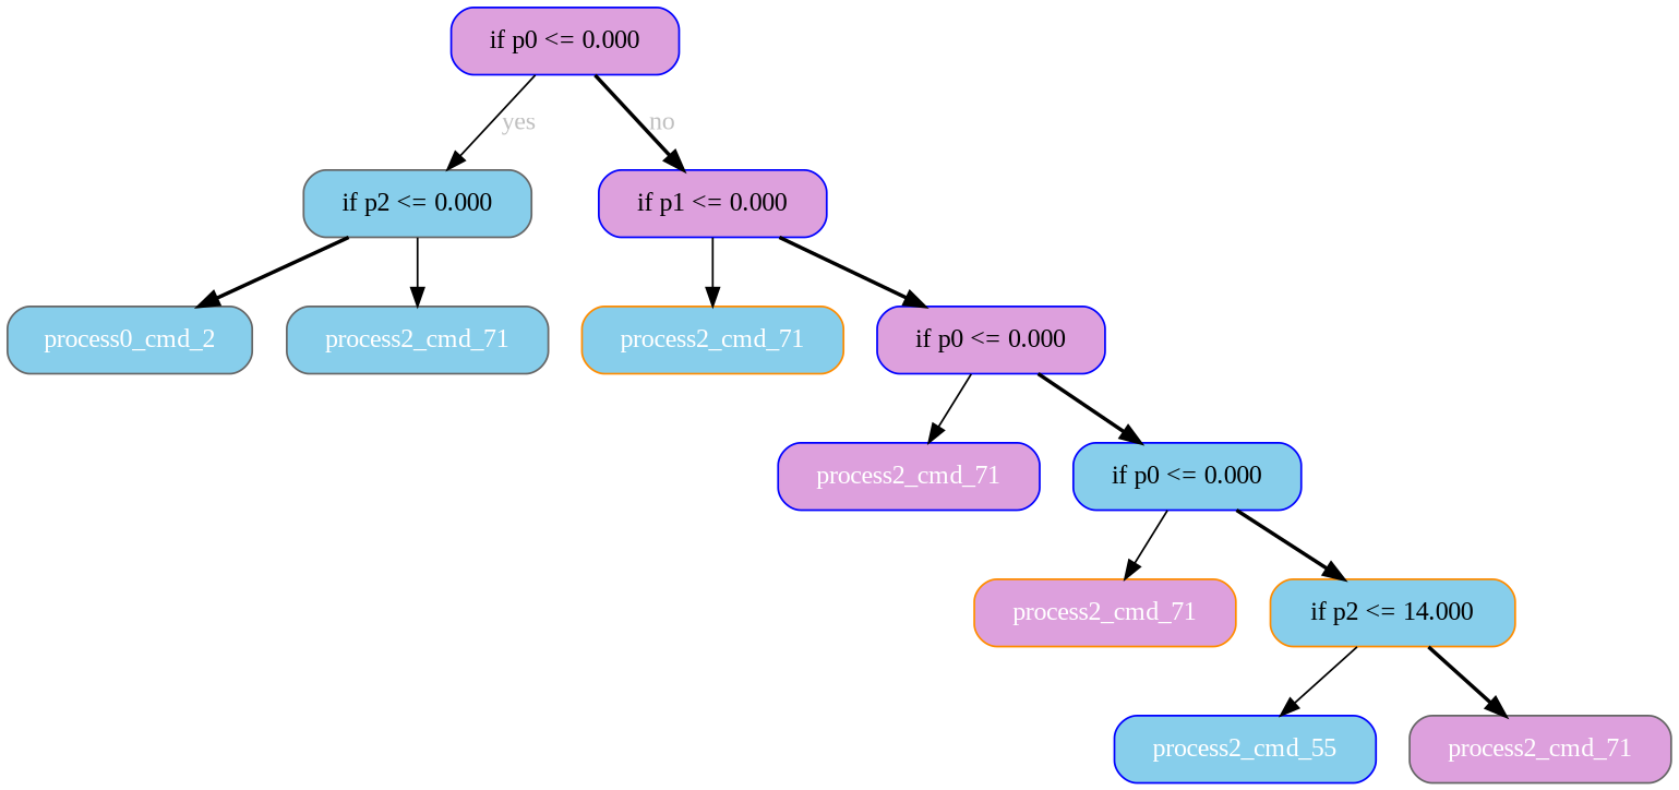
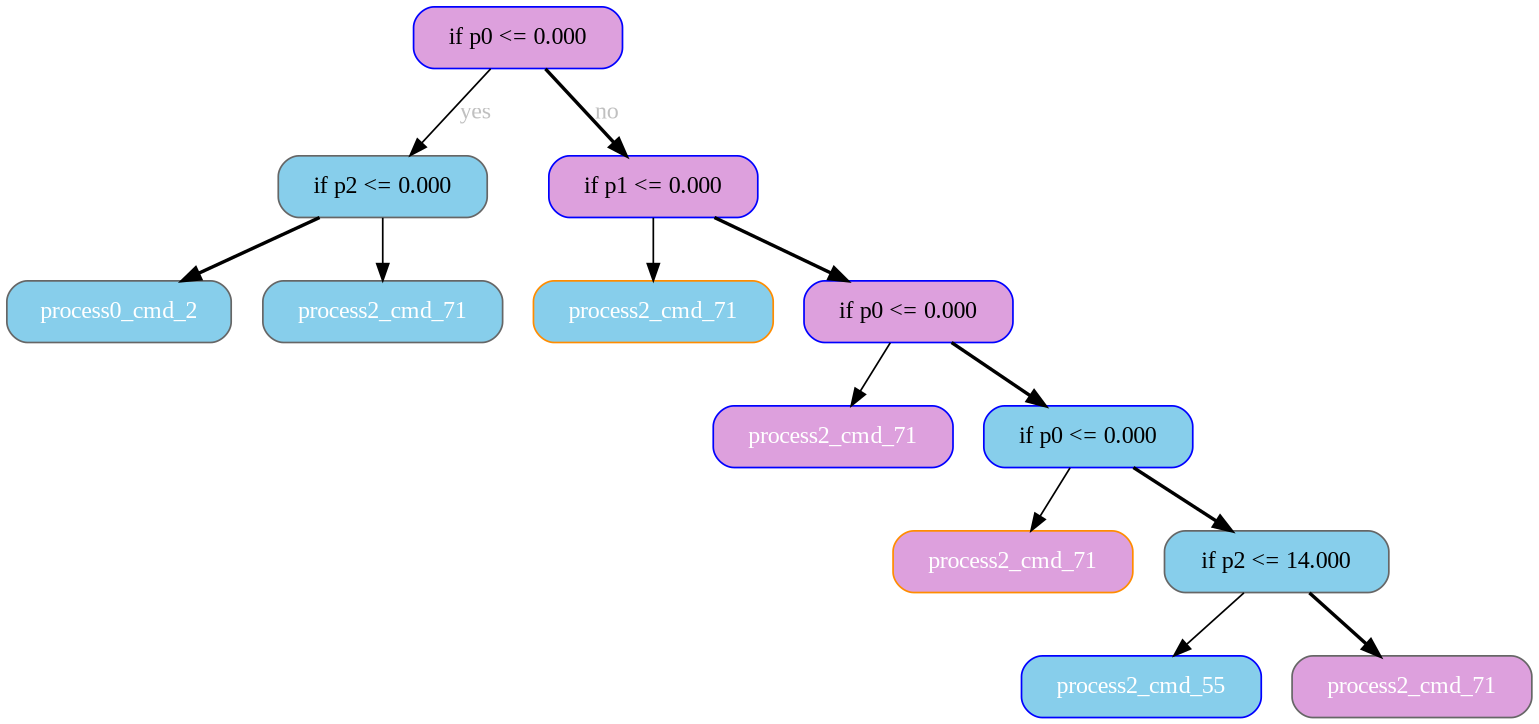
  digraph {
    fontname="Liberation Serif"
    node [color=blue fillcolor=skyblue fontname="Liberation Serif" shape=box style="filled, rounded" fontcolor=white]
    edge [fontcolor=gray fontname="Liberation Serif" style=solid]
    n1 [fillcolor=plum height=0.5 label="if p0 <= 0.000" width=1.6944 fontcolor=""]
    n2 [color=gray40 height=0.5 label="if p2 <= 0.000" width=1.6944 fontcolor=""]
    n3 [fillcolor=plum height=0.5 label="if p1 <= 0.000" width=1.6944 fontcolor=""]
    n4 [color=gray40 height=0.5 label=process0_cmd_2 width=1.8194]
    n5 [color=gray40 height=0.5 label=process2_cmd_71 width=1.9444]
    n6 [color=darkorange height=0.5 label=process2_cmd_71 width=1.9444]
    n7 [fillcolor=plum height=0.5 label="if p0 <= 0.000" width=1.6944 fontcolor=""]
    n8 [fillcolor=plum height=0.5 label=process2_cmd_71 width=1.9444]
    n9 [height=0.5 label="if p0 <= 0.000" width=1.6944 fontcolor=""]
    n10 [color=darkorange fillcolor=plum height=0.5 label=process2_cmd_71 width=1.9444]
-   n11 [color=darkorange height=0.5 label="if p2 <= 14.000" width=1.8194 fontcolor=""]
+   n11 [color=gray40 height=0.5 label="if p2 <= 14.000" width=1.8194 fontcolor=""]
    n12 [height=0.5 label=process2_cmd_55 width=1.9444]
    n13 [color=gray40 fillcolor=plum height=0.5 label=process2_cmd_71 width=1.9444]
    n1 -> n2 [label=yes]
    n1 -> n3 [label=no style=bold]
    n2 -> n4 [style=bold]
    n2 -> n5
    n3 -> n6
    n3 -> n7 [style=bold]
    n7 -> n8
    n7 -> n9 [style=bold]
    n9 -> n10
    n9 -> n11 [style=bold]
    n11 -> n12
    n11 -> n13 [style=bold]
  }
